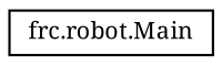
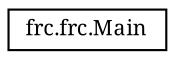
  digraph {
    rankdir=LR
    fontname="Noto Serif"
-   n1 [color=black fillcolor=white fontname="Noto Serif" fontsize=10 height=0.2 label="frc.robot.Main" shape=record style=filled width=0.4]
+   n1 [color=black fillcolor=white fontname="Noto Serif" fontsize=10 height=0.2 label="frc.frc.Main" shape=record style=filled width=0.4]
  }
